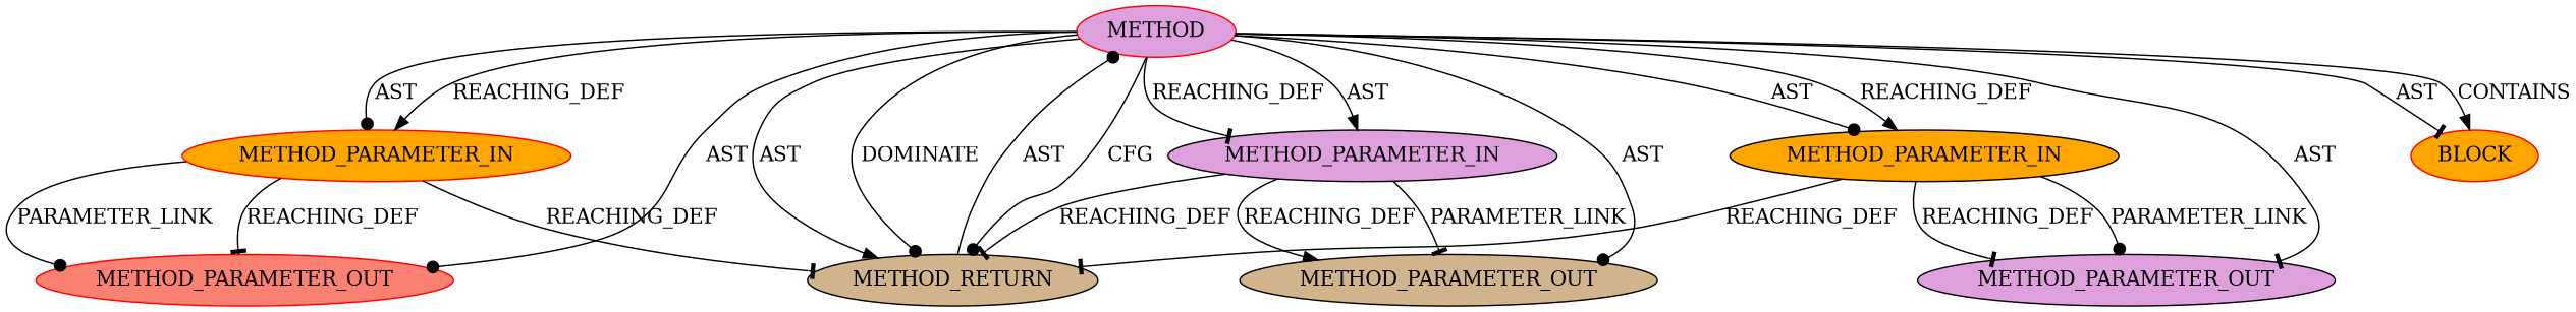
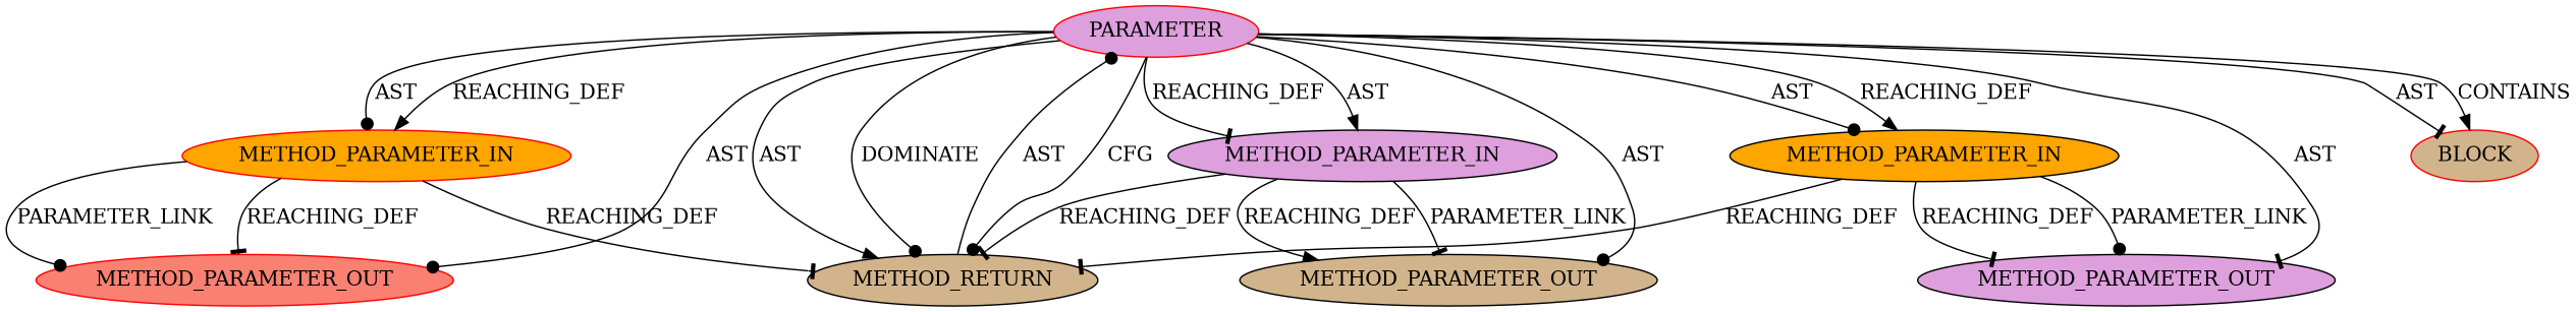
  digraph {
    node [CODE=p3 EVALUATION_STRATEGY=BY_VALUE IS_VARIADIC=false ORDER=1 TYPE_FULL_NAME=ANY color=black fillcolor=orange style=filled]
    edge [arrowhead=dot]
    n1 [INDEX=3 NAME=p3 ORDER=3 color=red fillcolor=salmon label=METHOD_PARAMETER_OUT]
-   n2 [ARGUMENT_INDEX=1 CODE="<empty>" color=red label=BLOCK EVALUATION_STRATEGY="" IS_VARIADIC=""]
+   n2 [ARGUMENT_INDEX=1 CODE="<empty>" color=red fillcolor=tan label=BLOCK EVALUATION_STRATEGY="" IS_VARIADIC=""]
    n3 [CODE=p1 INDEX=1 NAME=p1 fillcolor=tan label=METHOD_PARAMETER_OUT]
    n4 [CODE=RET ORDER=2 fillcolor=tan label=METHOD_RETURN IS_VARIADIC=""]
-   n5 [AST_PARENT_FULL_NAME="<global>" AST_PARENT_TYPE=NAMESPACE_BLOCK CODE="<empty>" FILENAME="<empty>" FULL_NAME=sk_msg_free_partial IS_EXTERNAL=true NAME=sk_msg_free_partial ORDER=0 color=red fillcolor=plum label=METHOD EVALUATION_STRATEGY="" IS_VARIADIC="" TYPE_FULL_NAME=""]
+   n5 [AST_PARENT_FULL_NAME="<global>" AST_PARENT_TYPE=NAMESPACE_BLOCK CODE="<empty>" FILENAME="<empty>" FULL_NAME=sk_msg_free_partial IS_EXTERNAL=true NAME=sk_msg_free_partial ORDER=0 color=red fillcolor=plum label=PARAMETER EVALUATION_STRATEGY="" IS_VARIADIC="" TYPE_FULL_NAME=""]
    n6 [CODE=p1 INDEX=1 NAME=p1 fillcolor=plum label=METHOD_PARAMETER_IN]
    n7 [CODE=p2 INDEX=2 NAME=p2 ORDER=2 fillcolor=plum label=METHOD_PARAMETER_OUT]
    n8 [CODE=p2 INDEX=2 NAME=p2 ORDER=2 label=METHOD_PARAMETER_IN]
    n9 [INDEX=3 NAME=p3 ORDER=3 color=red label=METHOD_PARAMETER_IN]
    n4 -> n5 [label=AST]
    n5 -> n1 [label=AST]
    n5 -> n2 [arrowhead=tee label=AST]
    n5 -> n2 [arrowhead=normal label=CONTAINS]
    n5 -> n3 [label=AST]
    n5 -> n4 [label=CFG]
    n5 -> n4 [arrowhead=normal label=AST]
    n5 -> n4 [label=DOMINATE]
    n5 -> n6 [arrowhead=normal label=AST]
    n5 -> n6 [arrowhead=tee label=REACHING_DEF]
    n5 -> n7 [arrowhead=tee label=AST]
    n5 -> n8 [label=AST]
    n5 -> n8 [arrowhead=normal label=REACHING_DEF]
    n5 -> n9 [arrowhead=normal label=REACHING_DEF]
    n5 -> n9 [label=AST]
    n6 -> n3 [VARIABLE=p1 arrowhead=normal label=REACHING_DEF]
    n6 -> n3 [arrowhead=tee label=PARAMETER_LINK]
    n6 -> n4 [VARIABLE=p1 arrowhead=tee label=REACHING_DEF]
    n8 -> n4 [VARIABLE=p2 arrowhead=tee label=REACHING_DEF]
    n8 -> n7 [VARIABLE=p2 arrowhead=tee label=REACHING_DEF]
    n8 -> n7 [label=PARAMETER_LINK]
    n9 -> n1 [label=PARAMETER_LINK]
    n9 -> n1 [VARIABLE=p3 arrowhead=tee label=REACHING_DEF]
    n9 -> n4 [VARIABLE=p3 arrowhead=tee label=REACHING_DEF]
  }
